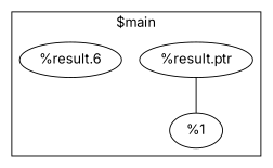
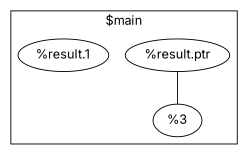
  graph {
    fontname=Inter
    node [fontname=Inter]
    n1 [label="%result.ptr"]
-   n2 [label="%1"]
-   n3 [label="%result.6"]
+   n2 [label="%3"]
+   n3 [label="%result.1"]
    subgraph cluster_1 {
      label="$main"
      n1
      n2
      n3
    }
    n1 -- n2 [fontname=Inter]
  }
